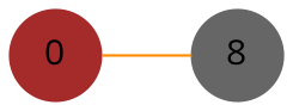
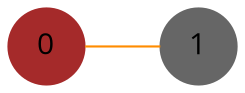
  graph {
    rankdir=LR
    fontname="Open Sans"
    node [shape=circle style=filled fontname="Open Sans"]
    0 [color=brown]
-   1 [color=gray40 label=8]
+   1 [color=gray40]
    0 -- 1 [color=darkorange fontname="Open Sans"]
  }
